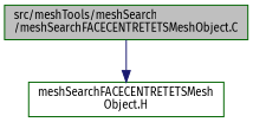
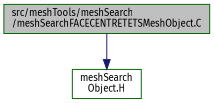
  digraph {
    fontname="Fira Sans"
    node [color=darkgreen fontname="Fira Sans" fontsize=10 shape=record]
    n1 [fillcolor=grey75 fontcolor=black height=0.2 label="src/meshTools/meshSearch\l/meshSearchFACECENTRETETSMeshObject.C" style=filled width=0.4]
-   n2 [height=0.2 label="meshSearchFACECENTRETETSMesh\lObject.H" width=0.4]
+   n2 [height=0.2 label="meshSearch\lObject.H" width=0.4]
    n1 -> n2 [color=midnightblue fontname="Fira Sans" fontsize=10 labelfontname=FreeSans labelfontsize=10 style=solid]
  }
